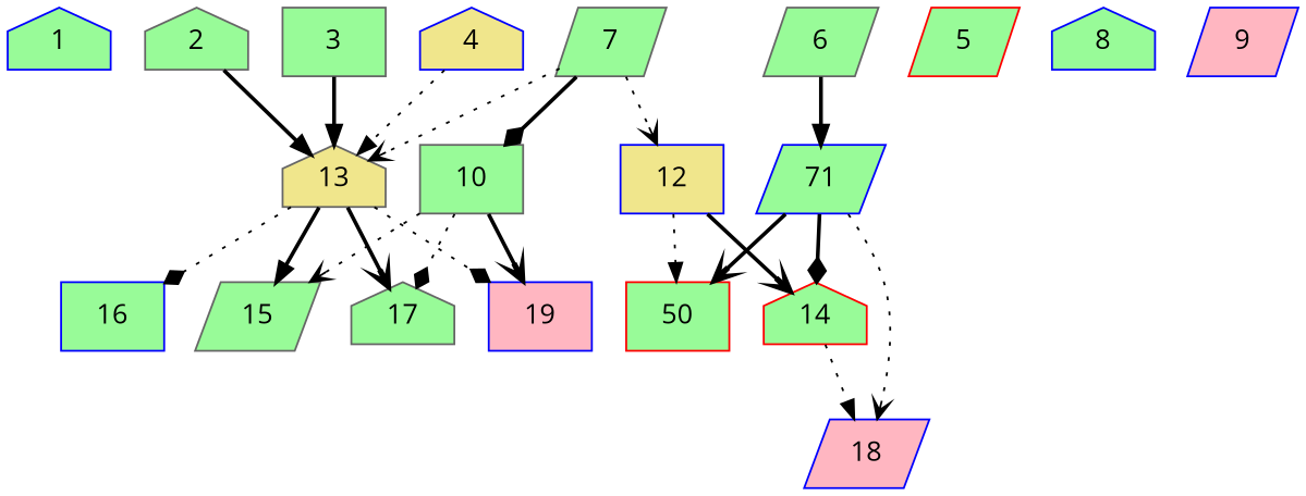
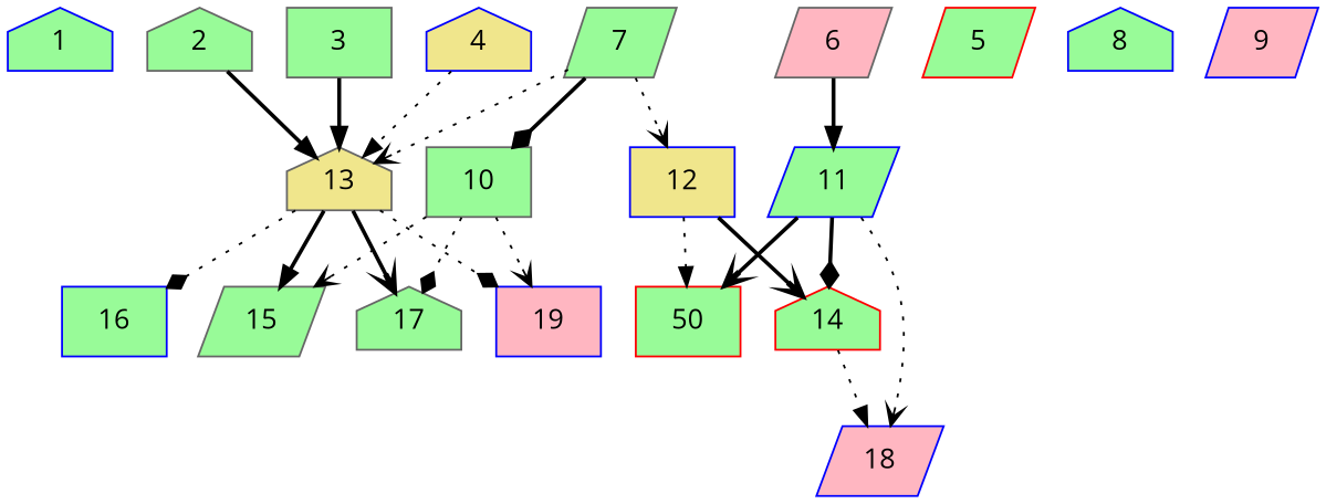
  digraph {
    fontname="Open Sans"
    node [alpha=0.14 color=blue fillcolor=palegreen fontname="Open Sans" shape=house style=filled]
    edge [arrowhead=vee fontname="Open Sans" style=dotted]
    1 [alpha=0.07 expect_size=30380032]
    2 [color=gray40 expect_size=7936000]
    13 [alpha=0.19 color=gray40 expect_size=33623040 fillcolor=khaki]
    15 [color=gray40 expect_size=49717248 shape=parallelogram]
    17 [alpha=0.04 color=gray40 expect_size=42023936]
    19 [alpha=0.13 expect_size=43909120 fillcolor=lightpink shape=box]
    16 [alpha=0.04 expect_size=38542336 shape=box]
    3 [alpha=0.13 color=gray40 expect_size=18140160 shape=box]
    4 [alpha=0.13 expect_size=45988864 fillcolor=khaki]
    5 [alpha=0.15 color=red expect_size=25095168 shape=parallelogram]
-   6 [alpha=0.01 color=gray40 expect_size=14550016 shape=parallelogram]
-   11 [alpha=0.19 expect_size=30398464 shape=parallelogram label=71]
+   6 [alpha=0.01 color=gray40 expect_size=14550016 fillcolor=lightpink shape=parallelogram]
+   11 [alpha=0.19 expect_size=30398464 shape=parallelogram]
    14 [alpha=0.18 color=red expect_size=18277376]
    18 [alpha=0.17 expect_size=10703872 fillcolor=lightpink shape=parallelogram]
    n15 [alpha=0.03 color=red expect_size=41533440 label=50 shape=box]
    7 [alpha=0.07 color=gray40 expect_size=43425792 shape=parallelogram]
    10 [alpha=0.01 color=gray40 expect_size=48217088 shape=box]
    12 [alpha=0.08 expect_size=47802368 fillcolor=khaki shape=box]
    8 [expect_size=17414144]
    9 [alpha=0.19 expect_size=44824576 fillcolor=lightpink shape=parallelogram]
    2 -> 13 [arrowhead=normal style=bold]
    13 -> 15 [arrowhead=normal style=bold]
    13 -> 17 [style=bold]
    13 -> 19 [arrowhead=diamond]
    13 -> 16 [arrowhead=diamond]
    3 -> 13 [arrowhead=normal style=bold]
    4 -> 13 [arrowhead=normal]
    6 -> 11 [arrowhead=normal style=bold]
    11 -> 14 [arrowhead=diamond style=bold]
    11 -> 18
    11 -> n15 [style=bold]
    14 -> 18 [arrowhead=normal]
    7 -> 13
    7 -> 10 [arrowhead=diamond style=bold]
    7 -> 12
    10 -> 15
    10 -> 17 [arrowhead=diamond]
-   10 -> 19 [style=bold]
+   10 -> 19
    12 -> 14 [style=bold]
    12 -> n15 [arrowhead=normal]
  }
